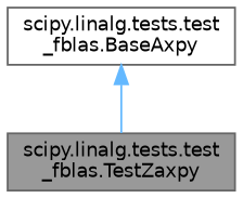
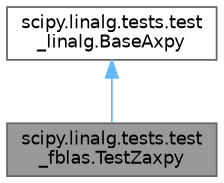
  digraph {
    node [color=gray40 fontname=Helvetica fontsize=10 shape=box style=filled]
    n1 [fillcolor=grey60 fontcolor=black height=0.2 label="scipy.linalg.tests.test\l_fblas.TestZaxpy" width=0.4]
-   n2 [fillcolor=white height=0.2 label="scipy.linalg.tests.test\l_fblas.BaseAxpy" width=0.4]
+   n2 [fillcolor=white height=0.2 label="scipy.linalg.tests.test\l_linalg.BaseAxpy" width=0.4]
    n2 -> n1 [color=steelblue1 dir=back fontname=Helvetica fontsize=10 labelfontname=Helvetica labelfontsize=10 style=solid]
  }
